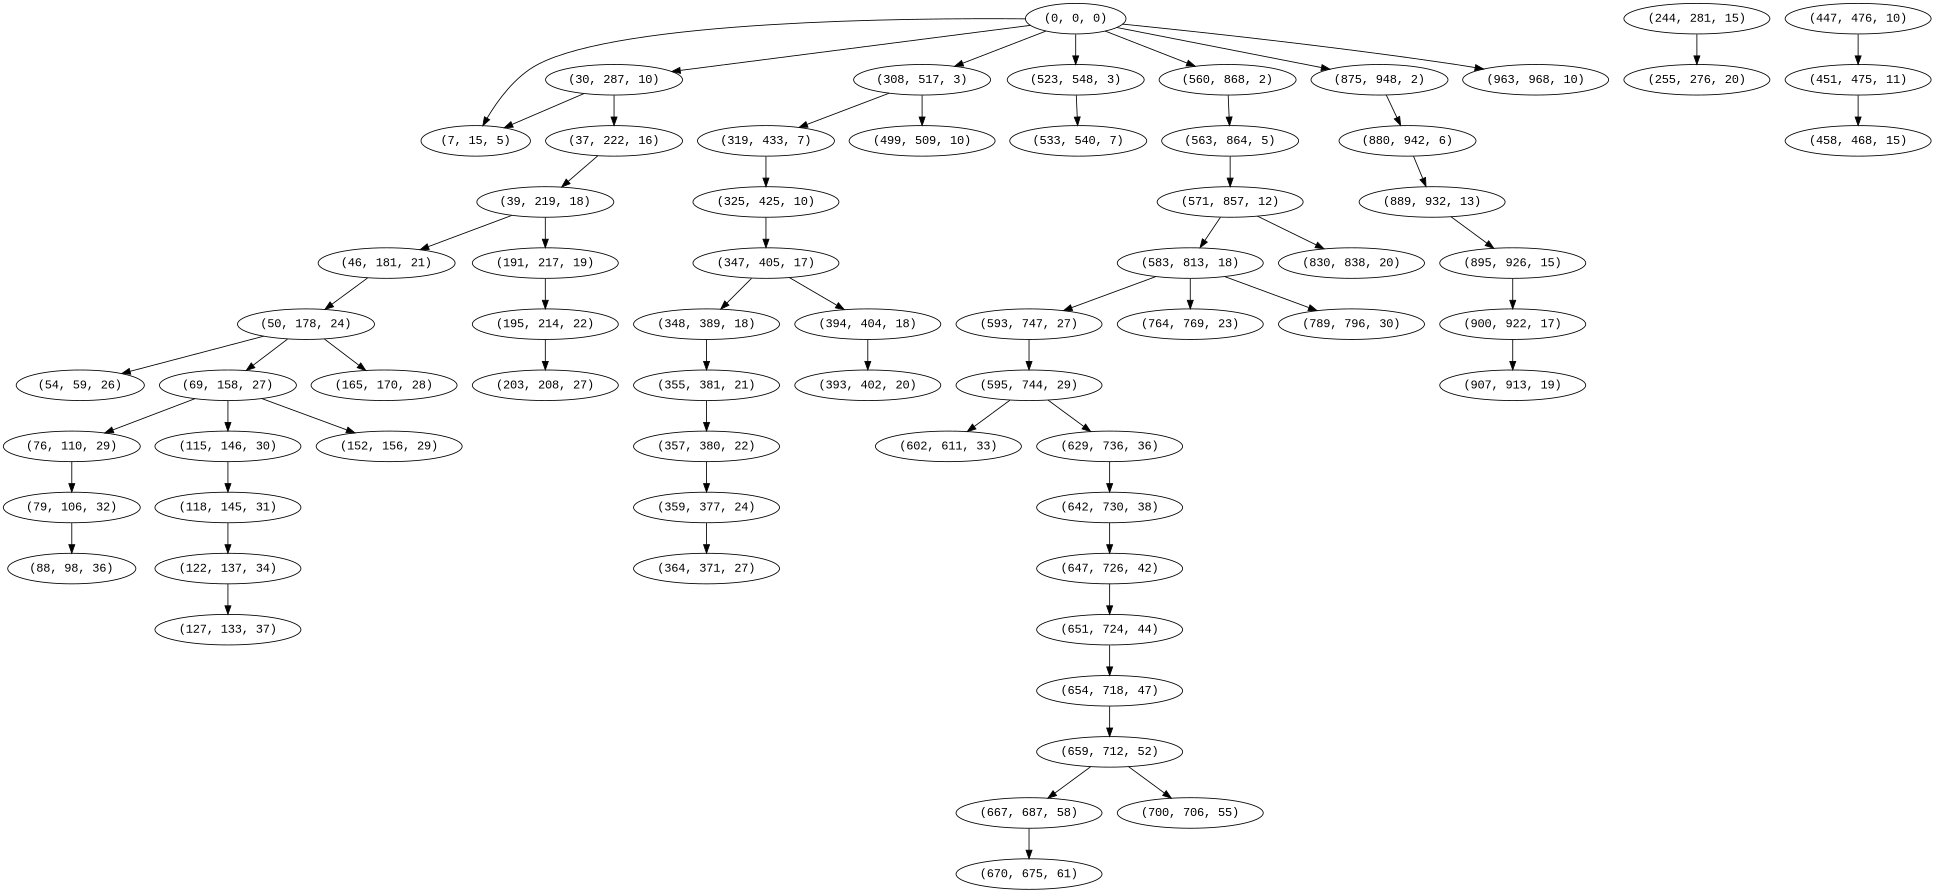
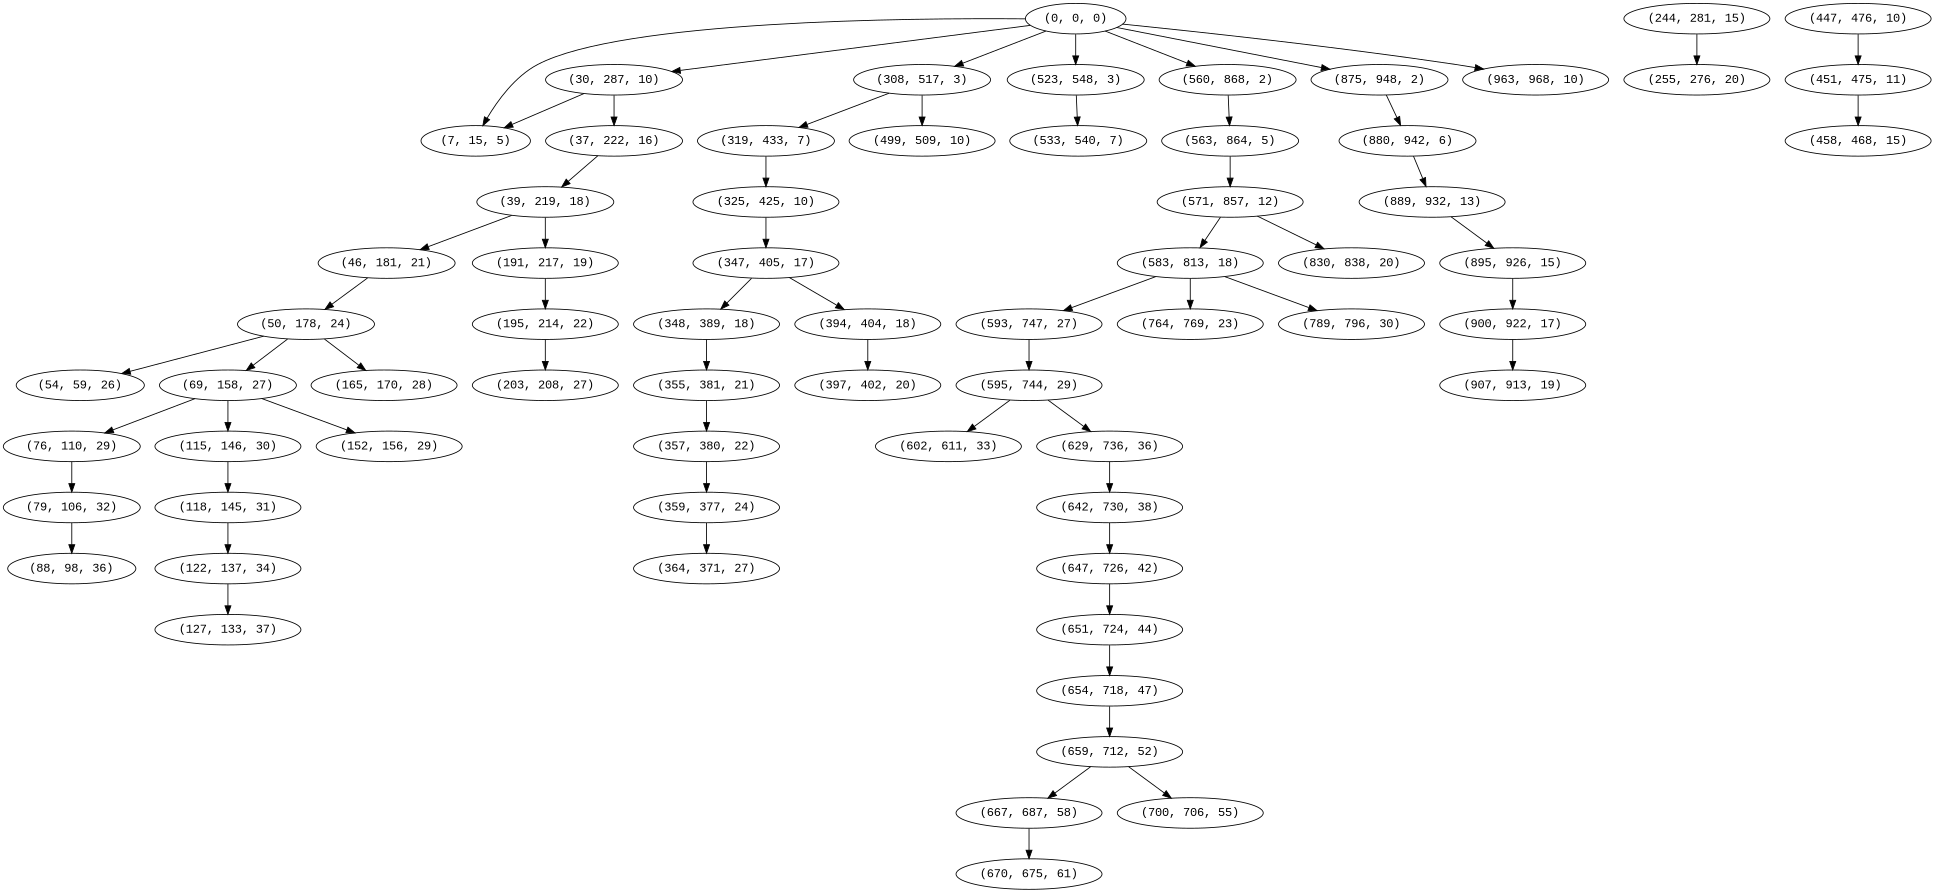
  digraph {
    fontname="Liberation Mono"
    node [fontname="Liberation Mono"]
    edge [fontname="Liberation Mono"]
    "(0, 0, 0)"
    "(7, 15, 5)"
    "(30, 287, 10)"
    "(308, 517, 3)"
    "(523, 548, 3)"
    "(560, 868, 2)"
    "(875, 948, 2)"
    "(963, 968, 10)"
    "(37, 222, 16)"
    "(319, 433, 7)"
    "(499, 509, 10)"
    "(533, 540, 7)"
    "(563, 864, 5)"
    "(880, 942, 6)"
    "(39, 219, 18)"
    "(244, 281, 15)"
    "(255, 276, 20)"
    "(46, 181, 21)"
    "(191, 217, 19)"
    "(50, 178, 24)"
    "(195, 214, 22)"
    "(54, 59, 26)"
    "(69, 158, 27)"
    "(165, 170, 28)"
    "(76, 110, 29)"
    "(115, 146, 30)"
    "(152, 156, 29)"
    "(79, 106, 32)"
    "(118, 145, 31)"
    "(88, 98, 36)"
    "(122, 137, 34)"
    "(127, 133, 37)"
    "(203, 208, 27)"
    "(325, 425, 10)"
    "(447, 476, 10)"
    "(451, 475, 11)"
    "(347, 405, 17)"
    "(348, 389, 18)"
    "(394, 404, 18)"
    "(355, 381, 21)"
-   "(397, 402, 20)" [label="(393, 402, 20)"]
+   "(397, 402, 20)"
    "(357, 380, 22)"
    "(359, 377, 24)"
    "(364, 371, 27)"
    "(458, 468, 15)"
    "(571, 857, 12)"
    "(583, 813, 18)"
    "(830, 838, 20)"
    "(593, 747, 27)"
    "(764, 769, 23)"
    "(789, 796, 30)"
    "(595, 744, 29)"
    "(602, 611, 33)"
    "(629, 736, 36)"
    "(642, 730, 38)"
    "(647, 726, 42)"
    "(651, 724, 44)"
    "(654, 718, 47)"
    "(659, 712, 52)"
    "(667, 687, 58)"
    "(700, 706, 55)"
    "(670, 675, 61)"
    "(889, 932, 13)"
    "(895, 926, 15)"
    "(900, 922, 17)"
    "(907, 913, 19)"
    "(0, 0, 0)" -> "(7, 15, 5)"
    "(0, 0, 0)" -> "(30, 287, 10)"
    "(0, 0, 0)" -> "(308, 517, 3)"
    "(0, 0, 0)" -> "(523, 548, 3)"
    "(0, 0, 0)" -> "(560, 868, 2)"
    "(0, 0, 0)" -> "(875, 948, 2)"
    "(0, 0, 0)" -> "(963, 968, 10)"
    "(30, 287, 10)" -> "(7, 15, 5)"
    "(30, 287, 10)" -> "(37, 222, 16)"
    "(308, 517, 3)" -> "(319, 433, 7)"
    "(308, 517, 3)" -> "(499, 509, 10)"
    "(523, 548, 3)" -> "(533, 540, 7)"
    "(560, 868, 2)" -> "(563, 864, 5)"
    "(875, 948, 2)" -> "(880, 942, 6)"
    "(37, 222, 16)" -> "(39, 219, 18)"
    "(319, 433, 7)" -> "(325, 425, 10)"
    "(563, 864, 5)" -> "(571, 857, 12)"
    "(880, 942, 6)" -> "(889, 932, 13)"
    "(39, 219, 18)" -> "(46, 181, 21)"
    "(39, 219, 18)" -> "(191, 217, 19)"
    "(244, 281, 15)" -> "(255, 276, 20)"
    "(46, 181, 21)" -> "(50, 178, 24)"
    "(191, 217, 19)" -> "(195, 214, 22)"
    "(50, 178, 24)" -> "(54, 59, 26)"
    "(50, 178, 24)" -> "(69, 158, 27)"
    "(50, 178, 24)" -> "(165, 170, 28)"
    "(195, 214, 22)" -> "(203, 208, 27)"
    "(69, 158, 27)" -> "(76, 110, 29)"
    "(69, 158, 27)" -> "(115, 146, 30)"
    "(69, 158, 27)" -> "(152, 156, 29)"
    "(76, 110, 29)" -> "(79, 106, 32)"
    "(115, 146, 30)" -> "(118, 145, 31)"
    "(79, 106, 32)" -> "(88, 98, 36)"
    "(118, 145, 31)" -> "(122, 137, 34)"
    "(122, 137, 34)" -> "(127, 133, 37)"
    "(325, 425, 10)" -> "(347, 405, 17)"
    "(447, 476, 10)" -> "(451, 475, 11)"
    "(451, 475, 11)" -> "(458, 468, 15)"
    "(347, 405, 17)" -> "(348, 389, 18)"
    "(347, 405, 17)" -> "(394, 404, 18)"
    "(348, 389, 18)" -> "(355, 381, 21)"
    "(394, 404, 18)" -> "(397, 402, 20)"
    "(355, 381, 21)" -> "(357, 380, 22)"
    "(357, 380, 22)" -> "(359, 377, 24)"
    "(359, 377, 24)" -> "(364, 371, 27)"
    "(571, 857, 12)" -> "(583, 813, 18)"
    "(571, 857, 12)" -> "(830, 838, 20)"
    "(583, 813, 18)" -> "(593, 747, 27)"
    "(583, 813, 18)" -> "(764, 769, 23)"
    "(583, 813, 18)" -> "(789, 796, 30)"
    "(593, 747, 27)" -> "(595, 744, 29)"
    "(595, 744, 29)" -> "(602, 611, 33)"
    "(595, 744, 29)" -> "(629, 736, 36)"
    "(629, 736, 36)" -> "(642, 730, 38)"
    "(642, 730, 38)" -> "(647, 726, 42)"
    "(647, 726, 42)" -> "(651, 724, 44)"
    "(651, 724, 44)" -> "(654, 718, 47)"
    "(654, 718, 47)" -> "(659, 712, 52)"
    "(659, 712, 52)" -> "(667, 687, 58)"
    "(659, 712, 52)" -> "(700, 706, 55)"
    "(667, 687, 58)" -> "(670, 675, 61)"
    "(889, 932, 13)" -> "(895, 926, 15)"
    "(895, 926, 15)" -> "(900, 922, 17)"
    "(900, 922, 17)" -> "(907, 913, 19)"
  }
